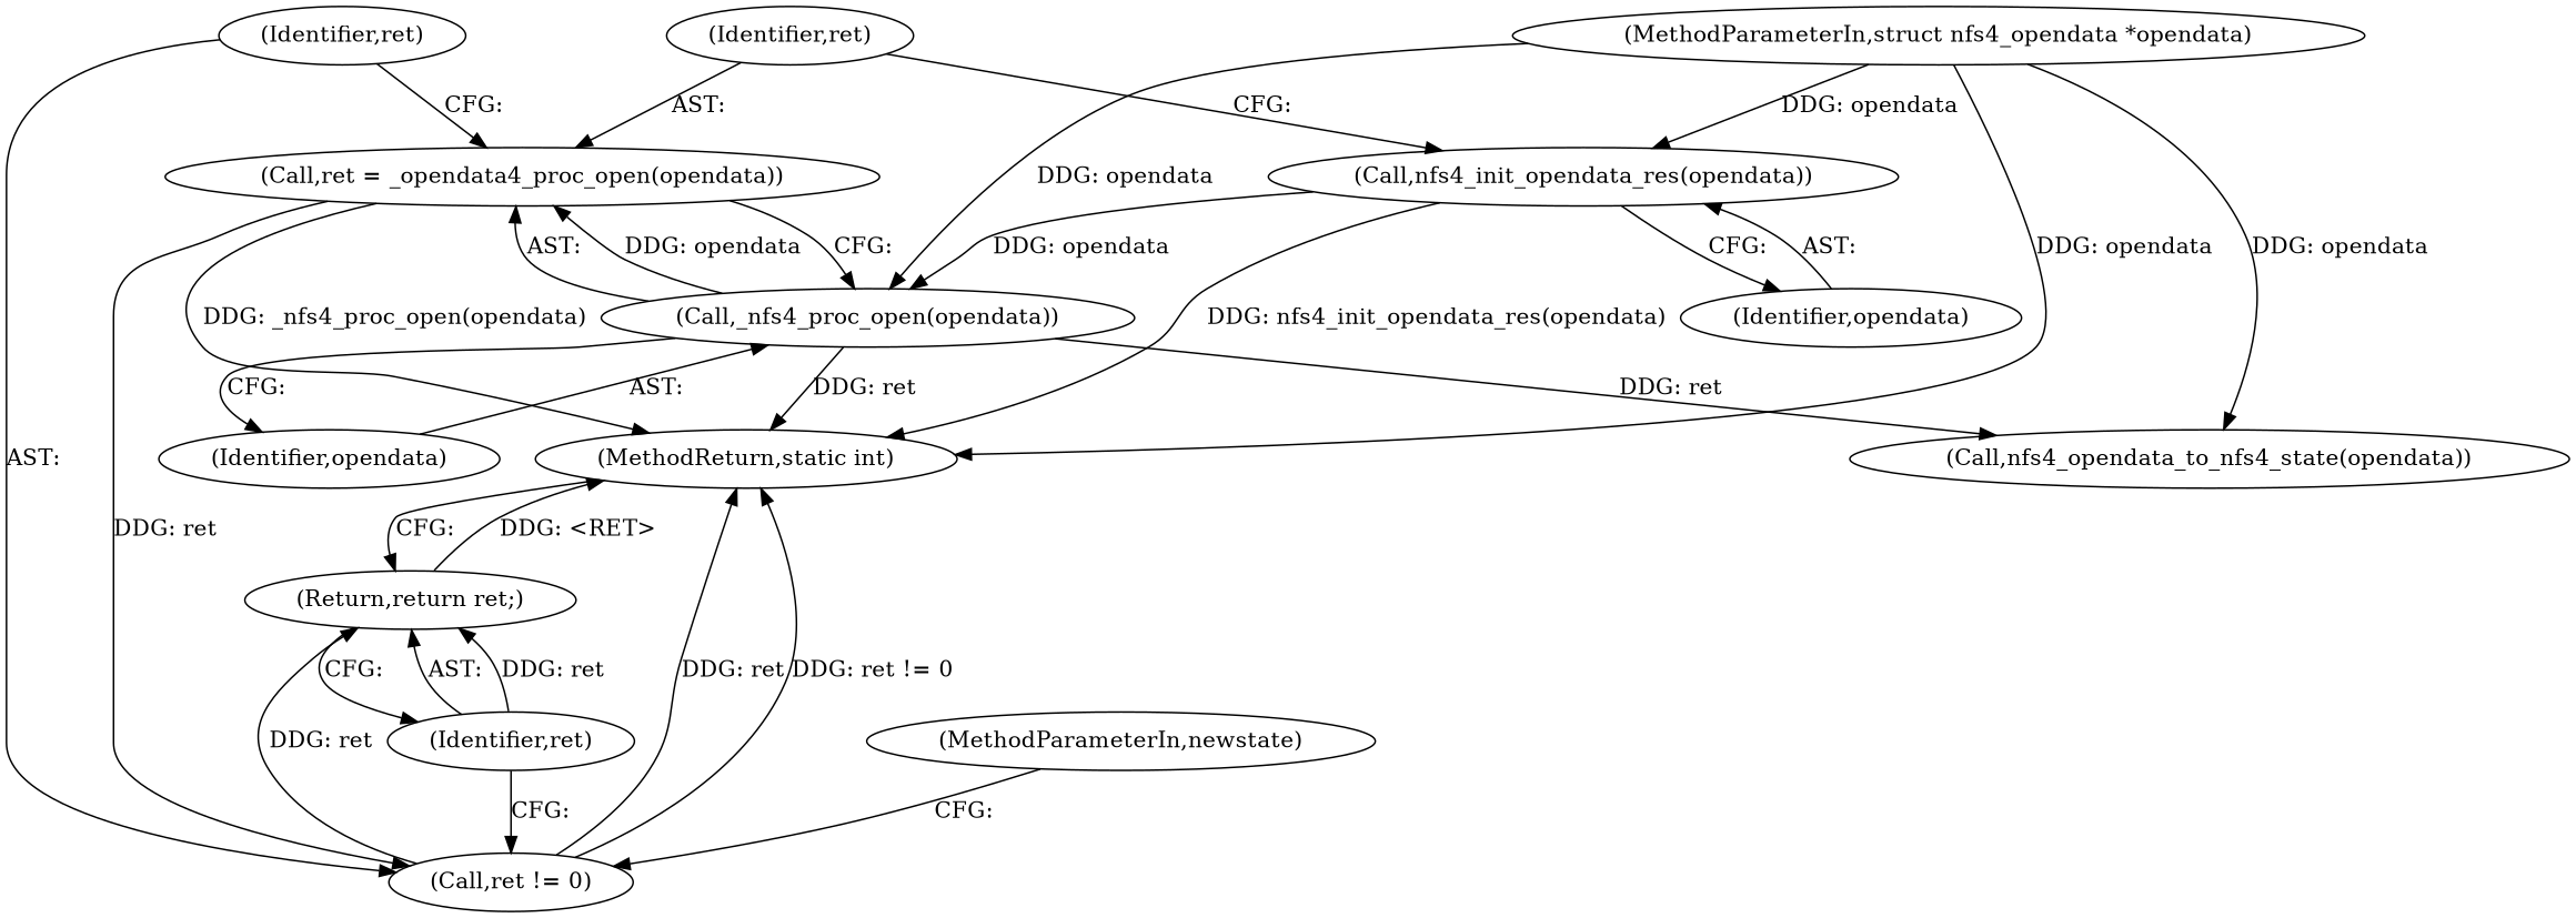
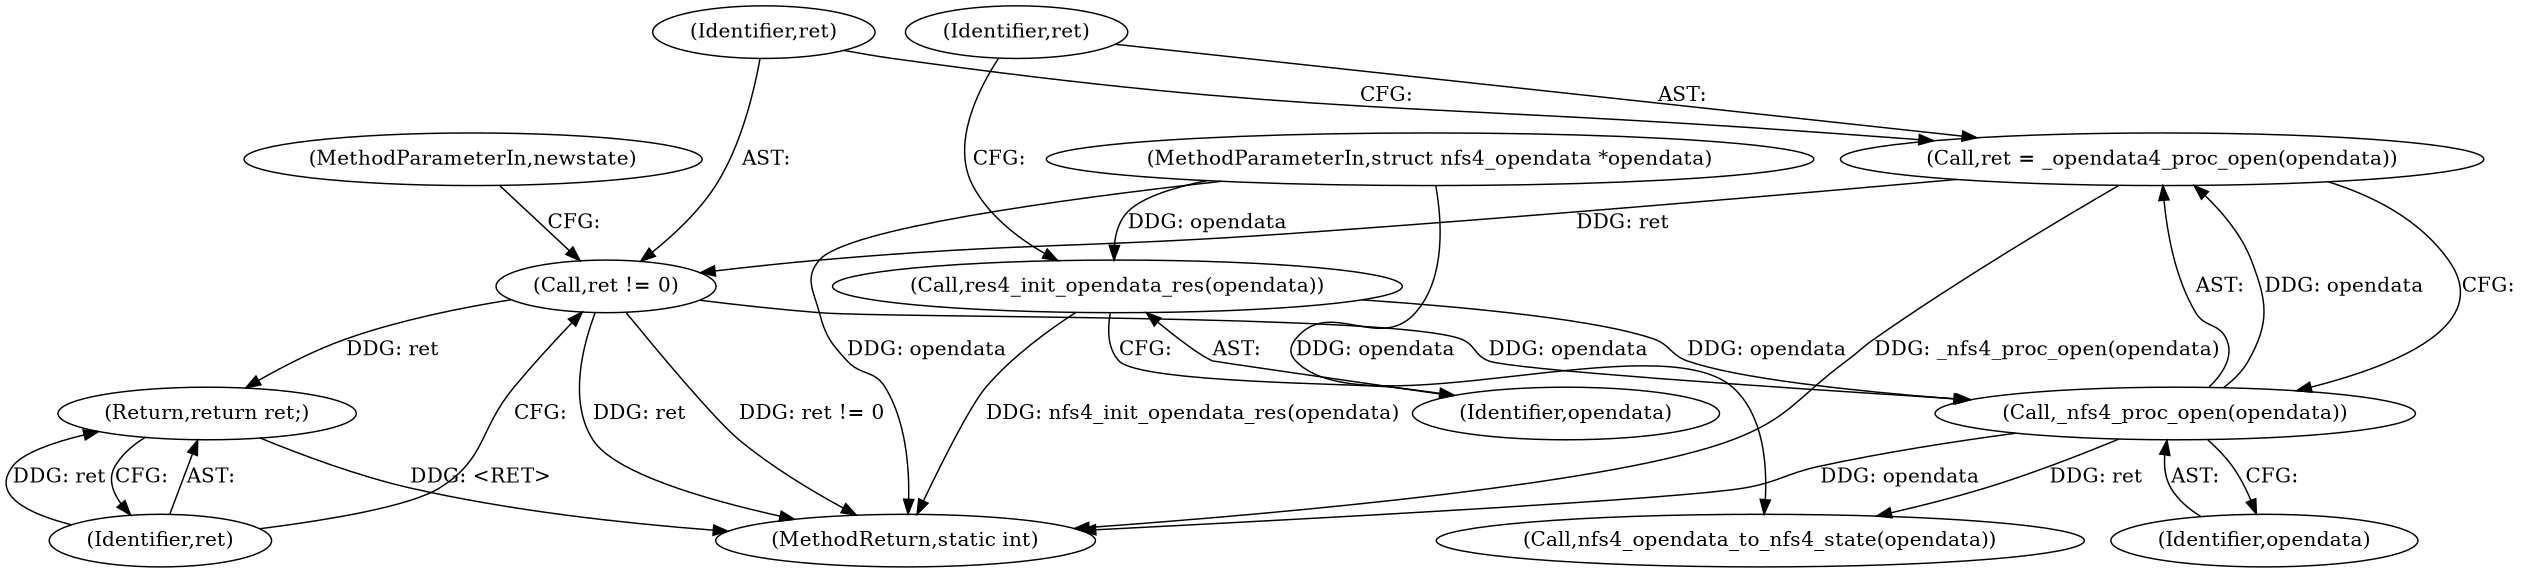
  digraph {
    n1 [label="(Call,ret = _opendata4_proc_open(opendata))"]
    n2 [label="(Call,_nfs4_proc_open(opendata))"]
    n3 [label="(Call,ret != 0)"]
    n4 [label="(MethodReturn,static int)"]
    n5 [label="(Identifier,opendata)"]
    n6 [label="(Call,nfs4_opendata_to_nfs4_state(opendata))"]
    n7 [label="(Return,return ret;)"]
-   n8 [label="(Call,nfs4_init_opendata_res(opendata))"]
+   n8 [label="(Call,res4_init_opendata_res(opendata))"]
    n9 [label="(Identifier,opendata)"]
    n10 [label="(MethodParameterIn,struct nfs4_opendata *opendata)"]
    n11 [label="(Identifier,ret)"]
    n12 [label="(Identifier,ret)"]
    n13 [label="(MethodParameterIn,newstate)"]
    n14 [label="(Identifier,ret)"]
    n1 -> n2 [label="CFG: "]
    n1 -> n3 [label="DDG: ret"]
    n1 -> n4 [label="DDG: _nfs4_proc_open(opendata)"]
    n2 -> n1 [label="AST: "]
    n2 -> n1 [label="DDG: opendata"]
-   n2 -> n4 [label="DDG: ret"]
+   n2 -> n4 [label="DDG: opendata"]
    n2 -> n5 [label="CFG: "]
    n2 -> n6 [label="DDG: ret"]
    n3 -> n4 [label="DDG: ret"]
    n3 -> n4 [label="DDG: ret != 0"]
    n3 -> n7 [label="DDG: ret"]
-   n4 -> n7 [label="CFG: "]
    n5 -> n2 [label="AST: "]
    n7 -> n4 [label="DDG: <RET>"]
    n7 -> n11 [label="CFG: "]
    n8 -> n2 [label="DDG: opendata"]
    n8 -> n4 [label="DDG: nfs4_init_opendata_res(opendata)"]
    n8 -> n9 [label="CFG: "]
    n9 -> n8 [label="AST: "]
-   n10 -> n2 [label="DDG: opendata"]
+   n3 -> n2 [label="DDG: opendata"]
    n10 -> n4 [label="DDG: opendata"]
    n10 -> n6 [label="DDG: opendata"]
    n10 -> n8 [label="DDG: opendata"]
    n11 -> n3 [label="CFG: "]
    n11 -> n7 [label="AST: "]
    n11 -> n7 [label="DDG: ret"]
    n12 -> n1 [label="CFG: "]
    n12 -> n3 [label="AST: "]
    n13 -> n3 [label="CFG: "]
    n14 -> n1 [label="AST: "]
    n14 -> n8 [label="CFG: "]
  }
